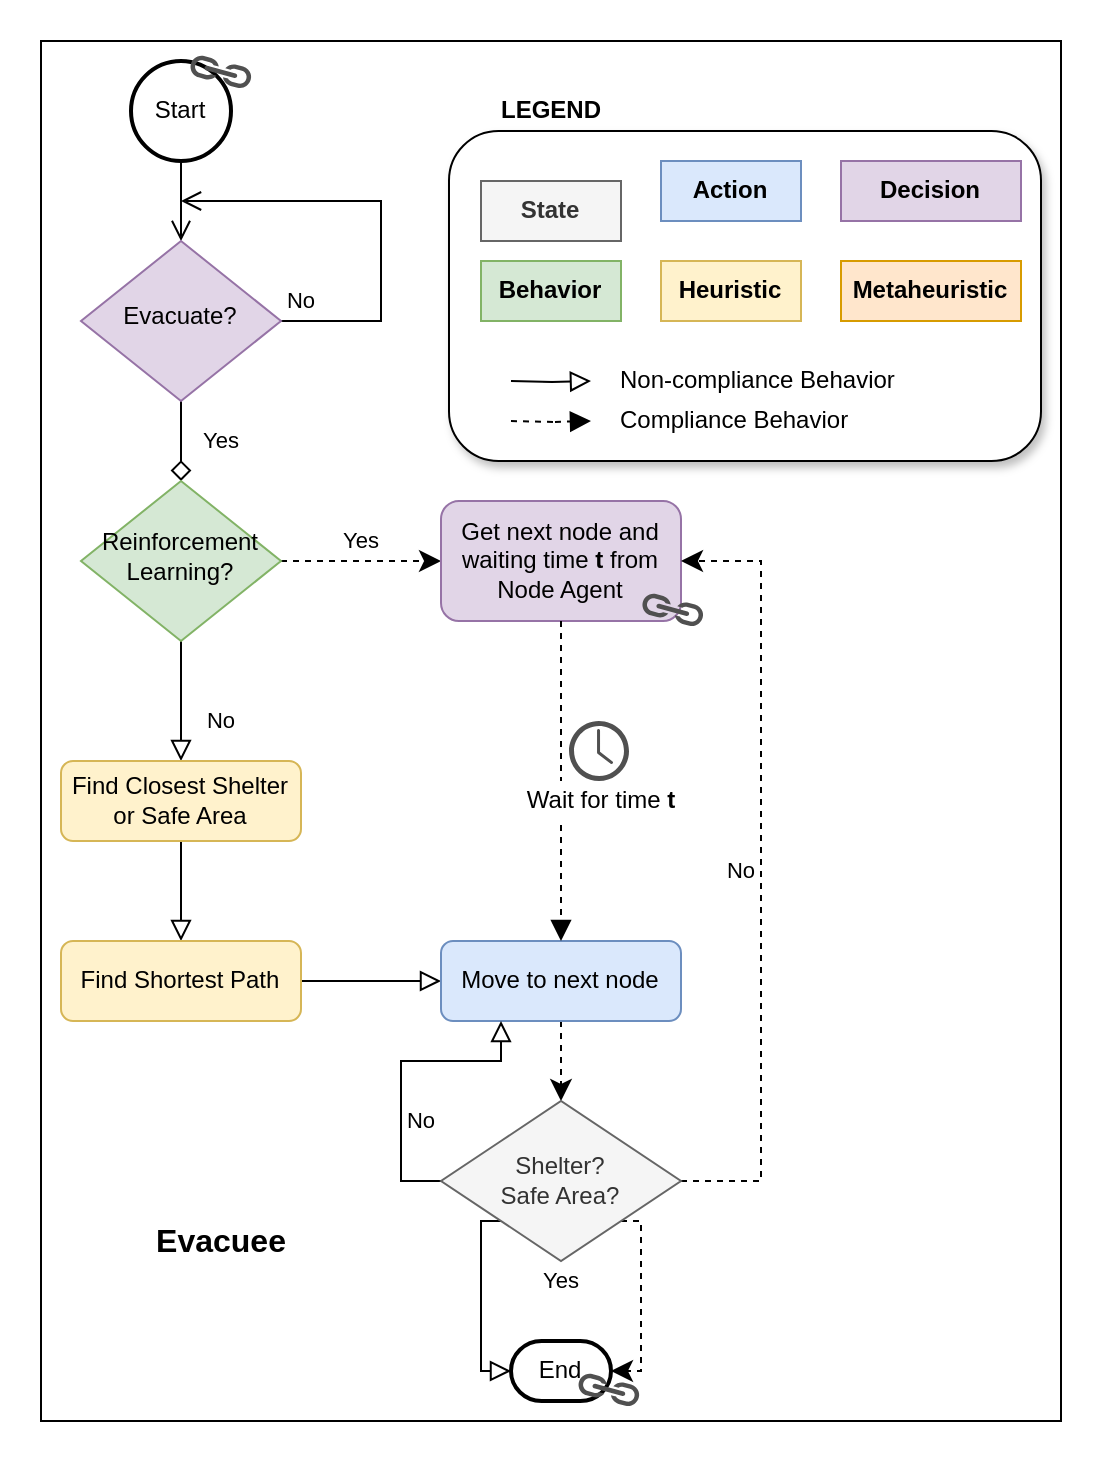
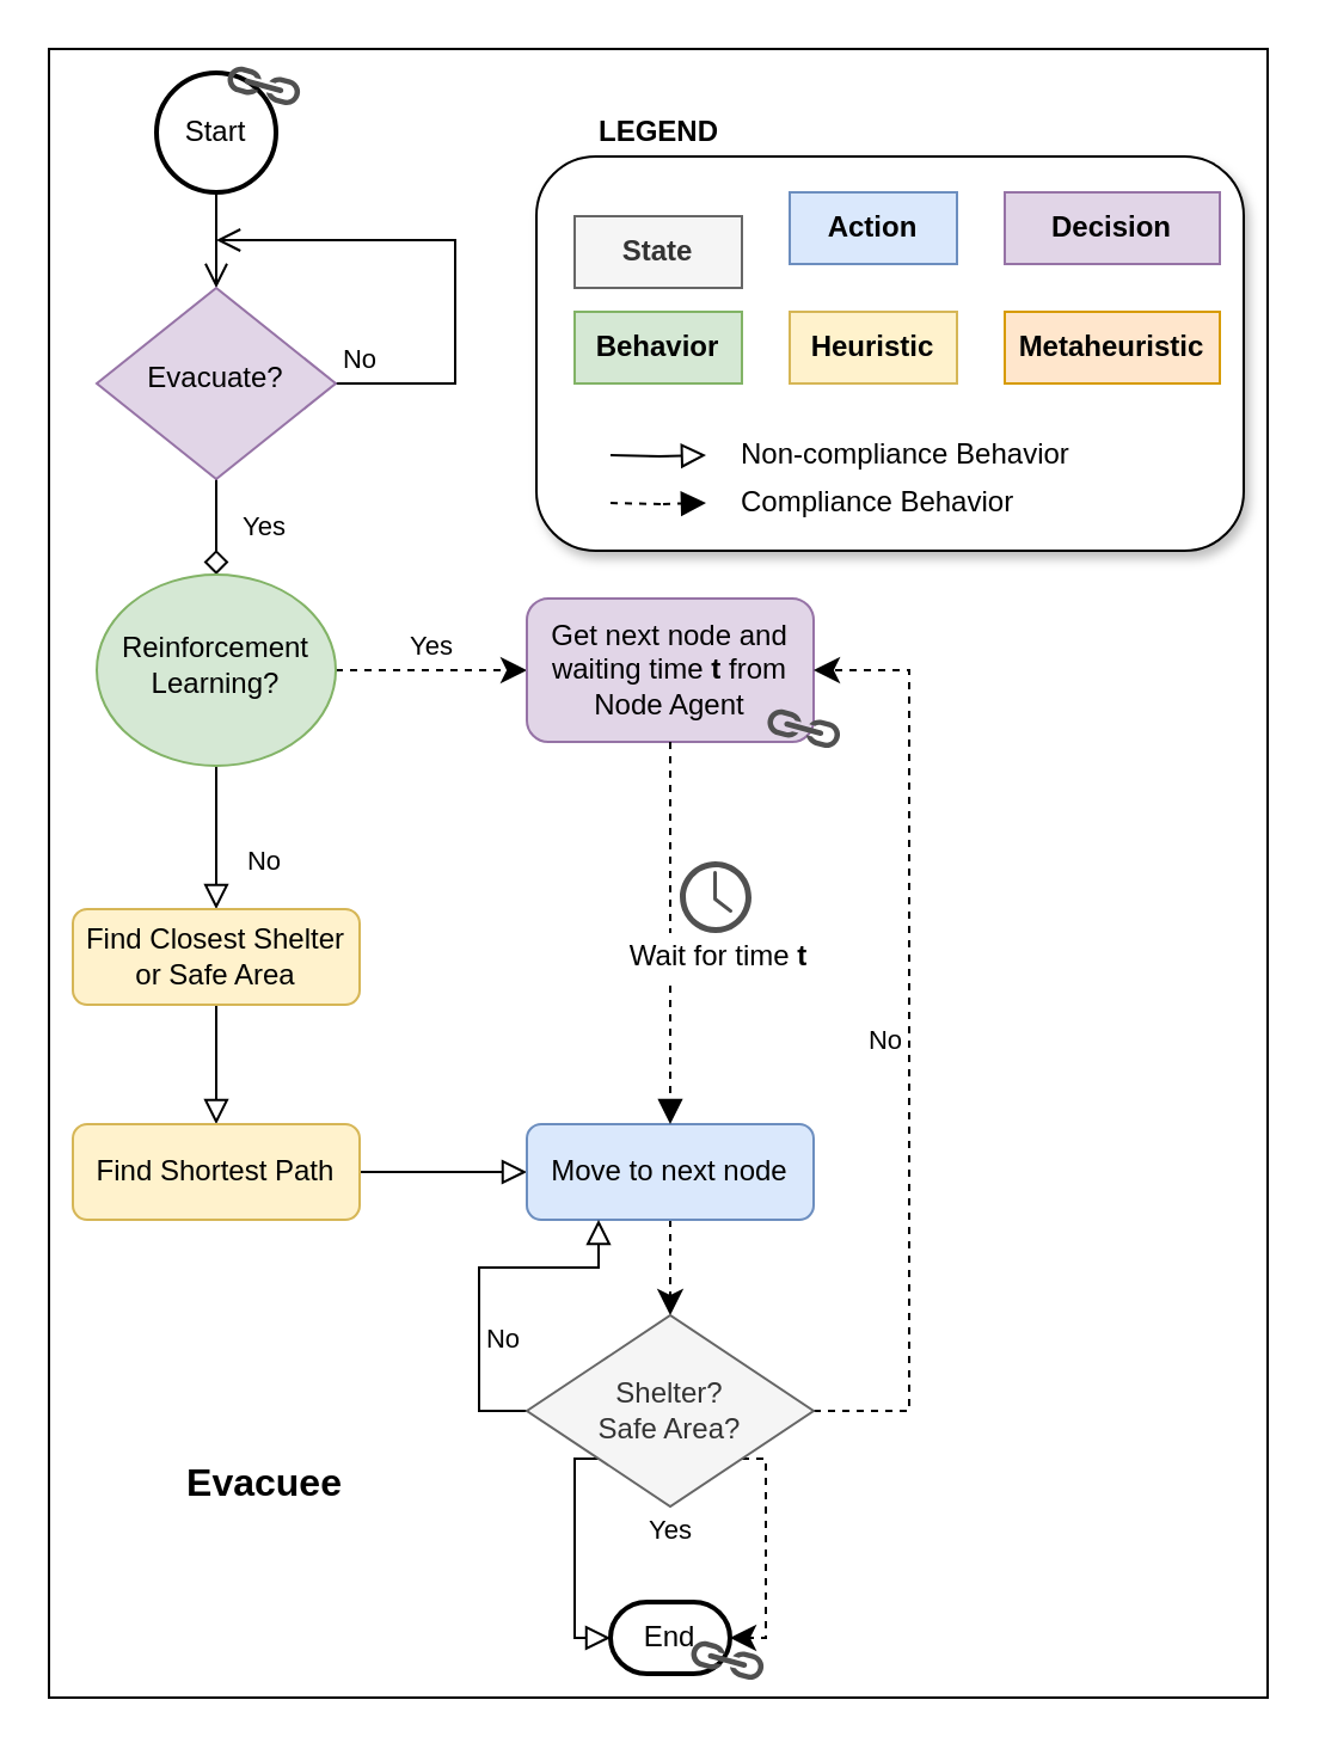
  <mxCell id="0" />
  <mxCell id="1" parent="0" />
  <mxCell id="2" value="" style="rounded=0;whiteSpace=wrap;html=1;shadow=0;glass=0;strokeWidth=1;fillColor=default;" parent="1" vertex="1"><mxGeometry x="20" y="20" width="510" height="690" as="geometry" /></mxCell>
  <mxCell id="3" value="" style="rounded=1;whiteSpace=wrap;html=1;fillColor=default;shadow=1;glass=0;strokeWidth=1;perimeterSpacing=0;" parent="1" vertex="1"><mxGeometry x="224" y="65" width="296" height="165" as="geometry" /></mxCell>
  <mxCell id="4" value="" style="rounded=0;html=1;jettySize=auto;orthogonalLoop=1;fontSize=11;endArrow=open;endFill=0;endSize=8;strokeWidth=1;shadow=0;labelBackgroundColor=none;edgeStyle=orthogonalEdgeStyle;exitX=0.5;exitY=1;exitDx=0;exitDy=0;exitPerimeter=0;" parent="1" source="36" target="7" edge="1"><mxGeometry relative="1" as="geometry"><mxPoint x="90" y="70" as="sourcePoint" /></mxGeometry></mxCell>
  <mxCell id="5" value="Yes" style="rounded=0;html=1;jettySize=auto;orthogonalLoop=1;fontSize=11;endArrow=diamond;endFill=0;endSize=8;strokeWidth=1;shadow=0;labelBackgroundColor=none;edgeStyle=orthogonalEdgeStyle;" parent="1" source="7" target="10" edge="1"><mxGeometry y="20" relative="1" as="geometry"><mxPoint as="offset" /></mxGeometry></mxCell>
  <mxCell id="6" value="No" style="edgeStyle=orthogonalEdgeStyle;rounded=0;html=1;jettySize=auto;orthogonalLoop=1;fontSize=11;endArrow=open;endFill=0;endSize=8;strokeWidth=1;shadow=0;labelBackgroundColor=none;exitX=1;exitY=0.5;exitDx=0;exitDy=0;" parent="1" source="7" edge="1"><mxGeometry x="-0.905" y="10" relative="1" as="geometry"><mxPoint as="offset" /><mxPoint x="90" y="100" as="targetPoint" /><Array as="points"><mxPoint x="190" y="160" /><mxPoint x="190" y="100" /></Array></mxGeometry></mxCell>
  <mxCell id="7" value="Evacuate?" style="rhombus;whiteSpace=wrap;html=1;shadow=0;fontFamily=Helvetica;fontSize=12;align=center;strokeWidth=1;spacing=6;spacingTop=-4;fillColor=#e1d5e7;strokeColor=#9673a6;" parent="1" vertex="1"><mxGeometry x="40" y="120" width="100" height="80" as="geometry" /></mxCell>
  <mxCell id="8" value="No" style="rounded=0;html=1;jettySize=auto;orthogonalLoop=1;fontSize=11;endArrow=block;endFill=0;endSize=8;strokeWidth=1;shadow=0;labelBackgroundColor=none;edgeStyle=orthogonalEdgeStyle;" parent="1" source="10" target="12" edge="1"><mxGeometry x="0.333" y="20" relative="1" as="geometry"><mxPoint as="offset" /></mxGeometry></mxCell>
  <mxCell id="9" value="Yes" style="edgeStyle=orthogonalEdgeStyle;rounded=0;html=1;jettySize=auto;orthogonalLoop=1;fontSize=11;endArrow=classic;endFill=1;endSize=8;strokeWidth=1;shadow=0;labelBackgroundColor=none;dashed=1;" parent="1" source="10" target="13" edge="1"><mxGeometry y="10" relative="1" as="geometry"><mxPoint as="offset" /><mxPoint x="170" y="280" as="sourcePoint" /></mxGeometry></mxCell>
- <mxCell id="10" value="Reinforcement Learning?" style="rhombus;whiteSpace=wrap;html=1;shadow=0;fontFamily=Helvetica;fontSize=12;align=center;strokeWidth=1;spacing=6;spacingTop=-4;fillColor=#d5e8d4;strokeColor=#82b366;" parent="1" vertex="1"><mxGeometry x="40" y="240" width="100" height="80" as="geometry" /></mxCell>
+ <mxCell id="10" value="Reinforcement Learning?" style="ellipse;whiteSpace=wrap;html=1;shadow=0;fontFamily=Helvetica;fontSize=12;align=center;strokeWidth=1;spacing=6;spacingTop=-4;fillColor=#d5e8d4;strokeColor=#82b366;" parent="1" vertex="1"><mxGeometry x="40" y="240" width="100" height="80" as="geometry" /></mxCell>
  <mxCell id="11" value="" style="edgeStyle=orthogonalEdgeStyle;rounded=0;orthogonalLoop=1;jettySize=auto;html=1;endArrow=block;endFill=0;endSize=8;" parent="1" source="12" target="15" edge="1"><mxGeometry relative="1" as="geometry" /></mxCell>
  <mxCell id="12" value="Find Closest Shelter or Safe Area" style="rounded=1;whiteSpace=wrap;html=1;fontSize=12;glass=0;strokeWidth=1;shadow=0;fillColor=#fff2cc;strokeColor=#d6b656;" parent="1" vertex="1"><mxGeometry x="30" y="380" width="120" height="40" as="geometry" /></mxCell>
  <mxCell id="13" value="Get next node and waiting time &lt;b&gt;t&lt;/b&gt; from Node Agent" style="rounded=1;whiteSpace=wrap;html=1;fontSize=12;glass=0;strokeWidth=1;shadow=0;fillColor=#e1d5e7;strokeColor=#9673a6;" parent="1" vertex="1"><mxGeometry x="220" y="250" width="120" height="60" as="geometry" /></mxCell>
  <mxCell id="14" value="" style="edgeStyle=orthogonalEdgeStyle;rounded=0;orthogonalLoop=1;jettySize=auto;html=1;endArrow=block;endFill=0;endSize=8;exitX=1;exitY=0.5;exitDx=0;exitDy=0;" parent="1" source="15" target="17" edge="1"><mxGeometry relative="1" as="geometry"><mxPoint x="180" y="490" as="sourcePoint" /></mxGeometry></mxCell>
  <mxCell id="15" value="Find Shortest Path" style="rounded=1;whiteSpace=wrap;html=1;fontSize=12;glass=0;strokeWidth=1;shadow=0;fillColor=#fff2cc;strokeColor=#d6b656;" parent="1" vertex="1"><mxGeometry x="30" y="470" width="120" height="40" as="geometry" /></mxCell>
  <mxCell id="16" value="" style="edgeStyle=orthogonalEdgeStyle;rounded=0;orthogonalLoop=1;jettySize=auto;html=1;endArrow=classic;endFill=1;endSize=8;dashed=1;" parent="1" source="17" target="22" edge="1"><mxGeometry relative="1" as="geometry" /></mxCell>
  <mxCell id="17" value="Move to next node" style="rounded=1;whiteSpace=wrap;html=1;fontSize=12;glass=0;strokeWidth=1;shadow=0;fillColor=#dae8fc;strokeColor=#6c8ebf;" parent="1" vertex="1"><mxGeometry x="220" y="470" width="120" height="40" as="geometry" /></mxCell>
  <mxCell id="18" value="No" style="edgeStyle=orthogonalEdgeStyle;rounded=0;orthogonalLoop=1;jettySize=auto;html=1;exitX=1;exitY=0.5;exitDx=0;exitDy=0;entryX=1;entryY=0.5;entryDx=0;entryDy=0;endArrow=classic;endFill=1;endSize=8;dashed=1;" parent="1" source="22" target="13" edge="1"><mxGeometry y="10" relative="1" as="geometry"><mxPoint x="420" y="590" as="targetPoint" /><Array as="points"><mxPoint x="380" y="590" /><mxPoint x="380" y="280" /></Array><mxPoint as="offset" /></mxGeometry></mxCell>
  <mxCell id="19" value="Yes" style="edgeStyle=orthogonalEdgeStyle;rounded=0;orthogonalLoop=1;jettySize=auto;html=1;exitX=1;exitY=1;exitDx=0;exitDy=0;entryX=1;entryY=0.5;entryDx=0;entryDy=0;endArrow=classic;endFill=1;endSize=8;dashed=1;entryPerimeter=0;" parent="1" source="22" target="35" edge="1"><mxGeometry x="-0.2" y="-40" relative="1" as="geometry"><mxPoint x="310" y="660" as="targetPoint" /><Array as="points"><mxPoint x="320" y="610" /><mxPoint x="320" y="685" /></Array><mxPoint as="offset" /></mxGeometry></mxCell>
  <mxCell id="20" value="No" style="edgeStyle=orthogonalEdgeStyle;rounded=0;orthogonalLoop=1;jettySize=auto;html=1;exitX=0;exitY=0.5;exitDx=0;exitDy=0;entryX=0.25;entryY=1;entryDx=0;entryDy=0;endArrow=block;endFill=0;endSize=8;" parent="1" source="22" target="17" edge="1"><mxGeometry x="-0.333" y="-10" relative="1" as="geometry"><mxPoint as="offset" /></mxGeometry></mxCell>
  <mxCell id="21" style="edgeStyle=orthogonalEdgeStyle;rounded=0;orthogonalLoop=1;jettySize=auto;html=1;exitX=0;exitY=1;exitDx=0;exitDy=0;entryX=0;entryY=0.5;entryDx=0;entryDy=0;endArrow=block;endFill=0;endSize=8;entryPerimeter=0;" parent="1" source="22" target="35" edge="1"><mxGeometry relative="1" as="geometry"><mxPoint x="250" y="660" as="targetPoint" /><Array as="points"><mxPoint x="240" y="610" /><mxPoint x="240" y="685" /></Array></mxGeometry></mxCell>
  <mxCell id="22" value="Shelter?&lt;br&gt;Safe Area?" style="rhombus;whiteSpace=wrap;html=1;rounded=1;glass=0;strokeWidth=1;shadow=0;arcSize=0;fillColor=#f5f5f5;fontColor=#333333;strokeColor=#666666;" parent="1" vertex="1"><mxGeometry x="220" y="550" width="120" height="80" as="geometry" /></mxCell>
  <mxCell id="23" value="Evacuee" style="text;html=1;align=center;verticalAlign=middle;resizable=0;points=[];autosize=1;strokeColor=none;fillColor=none;fontStyle=1;fontSize=16;" parent="1" vertex="1"><mxGeometry x="70" y="610" width="80" height="20" as="geometry" /></mxCell>
  <mxCell id="24" value="Decision" style="whiteSpace=wrap;html=1;fillColor=#e1d5e7;strokeColor=#9673a6;fontStyle=1" parent="1" vertex="1"><mxGeometry x="420" y="80" width="90" height="30" as="geometry" /></mxCell>
  <mxCell id="25" value="Heuristic" style="whiteSpace=wrap;html=1;fillColor=#fff2cc;strokeColor=#d6b656;fontStyle=1" parent="1" vertex="1"><mxGeometry x="330" y="130" width="70" height="30" as="geometry" /></mxCell>
  <mxCell id="26" value="Behavior" style="whiteSpace=wrap;html=1;fillColor=#d5e8d4;strokeColor=#82b366;fontStyle=1" parent="1" vertex="1"><mxGeometry x="240" y="130" width="70" height="30" as="geometry" /></mxCell>
  <mxCell id="27" value="State" style="whiteSpace=wrap;html=1;fillColor=#f5f5f5;strokeColor=#666666;fontStyle=1;fontColor=#333333;" parent="1" vertex="1"><mxGeometry x="240" y="90" width="70" height="30" as="geometry" /></mxCell>
  <mxCell id="28" value="Action" style="whiteSpace=wrap;html=1;fillColor=#dae8fc;strokeColor=#6c8ebf;fontStyle=1" parent="1" vertex="1"><mxGeometry x="330" y="80" width="70" height="30" as="geometry" /></mxCell>
  <mxCell id="29" value="Metaheuristic" style="whiteSpace=wrap;html=1;fillColor=#ffe6cc;strokeColor=#d79b00;fontStyle=1" parent="1" vertex="1"><mxGeometry x="420" y="130" width="90" height="30" as="geometry" /></mxCell>
  <mxCell id="30" value="LEGEND" style="text;html=1;align=center;verticalAlign=middle;resizable=0;points=[];autosize=1;strokeColor=none;fillColor=none;fontStyle=1" parent="1" vertex="1"><mxGeometry x="240" y="45" width="70" height="20" as="geometry" /></mxCell>
  <mxCell id="31" value="Non-compliance Behavior" style="text;html=1;align=left;verticalAlign=middle;resizable=0;points=[];autosize=1;strokeColor=none;fillColor=none;spacing=0;labelPosition=center;verticalLabelPosition=middle;" parent="1" vertex="1"><mxGeometry x="310" y="180" width="150" height="20" as="geometry" /></mxCell>
  <mxCell id="32" value="Compliance Behavior" style="text;html=1;align=left;verticalAlign=middle;resizable=0;points=[];autosize=1;strokeColor=none;fillColor=none;spacing=0;labelPosition=center;verticalLabelPosition=middle;" parent="1" vertex="1"><mxGeometry x="310" y="200" width="130" height="20" as="geometry" /></mxCell>
  <mxCell id="33" value="" style="edgeStyle=orthogonalEdgeStyle;rounded=0;orthogonalLoop=1;jettySize=auto;html=1;endArrow=block;endFill=0;endSize=8;" parent="1" edge="1"><mxGeometry relative="1" as="geometry"><mxPoint x="255" y="190" as="sourcePoint" /><mxPoint x="295" y="190" as="targetPoint" /></mxGeometry></mxCell>
  <mxCell id="34" value="" style="edgeStyle=orthogonalEdgeStyle;rounded=0;orthogonalLoop=1;jettySize=auto;html=1;endArrow=block;endFill=1;endSize=8;dashed=1;" parent="1" edge="1"><mxGeometry relative="1" as="geometry"><mxPoint x="255" y="210" as="sourcePoint" /><mxPoint x="295" y="210" as="targetPoint" /></mxGeometry></mxCell>
  <mxCell id="35" value="End" style="strokeWidth=2;html=1;shape=mxgraph.flowchart.terminator;whiteSpace=wrap;rounded=1;shadow=0;glass=0;fillColor=default;" parent="1" vertex="1"><mxGeometry x="255" y="670" width="50" height="30" as="geometry" /></mxCell>
  <mxCell id="36" value="Start" style="strokeWidth=2;html=1;shape=mxgraph.flowchart.start_2;whiteSpace=wrap;rounded=1;shadow=0;glass=0;fillColor=default;" parent="1" vertex="1"><mxGeometry x="65" y="30" width="50" height="50" as="geometry" /></mxCell>
  <mxCell id="37" value="" style="edgeStyle=orthogonalEdgeStyle;rounded=0;orthogonalLoop=1;jettySize=auto;html=1;endArrow=block;endFill=1;endSize=8;dashed=1;exitX=0.5;exitY=1;exitDx=0;exitDy=0;" parent="1" source="13" target="17" edge="1"><mxGeometry relative="1" as="geometry"><mxPoint x="280" y="400" as="sourcePoint" /></mxGeometry></mxCell>
  <mxCell id="38" value="" style="sketch=0;pointerEvents=1;shadow=0;dashed=0;html=1;strokeColor=none;fillColor=#505050;labelPosition=center;verticalLabelPosition=bottom;verticalAlign=top;outlineConnect=0;align=center;shape=mxgraph.office.concepts.clock;rounded=1;glass=0;" parent="1" vertex="1"><mxGeometry x="284" y="360" width="30" height="30" as="geometry" /></mxCell>
  <mxCell id="39" value="Wait for time &lt;b&gt;t&lt;/b&gt;" style="text;html=1;align=center;verticalAlign=middle;resizable=0;points=[];autosize=1;strokeColor=none;fillColor=default;" parent="1" vertex="1"><mxGeometry x="255" y="390" width="90" height="20" as="geometry" /></mxCell>
  <mxCell id="40" value="" style="sketch=0;pointerEvents=1;shadow=0;dashed=0;html=1;strokeColor=none;fillColor=#505050;labelPosition=center;verticalLabelPosition=bottom;verticalAlign=top;outlineConnect=0;align=center;shape=mxgraph.office.concepts.link;rotation=15;" vertex="1" parent="1"><mxGeometry x="320" y="299" width="31.95" height="11" as="geometry" /></mxCell>
  <mxCell id="41" value="" style="sketch=0;pointerEvents=1;shadow=0;dashed=0;html=1;strokeColor=none;fillColor=#505050;labelPosition=center;verticalLabelPosition=bottom;verticalAlign=top;outlineConnect=0;align=center;shape=mxgraph.office.concepts.link;rotation=15;" vertex="1" parent="1"><mxGeometry x="94.03" y="30" width="31.95" height="11" as="geometry" /></mxCell>
  <mxCell id="42" value="" style="sketch=0;pointerEvents=1;shadow=0;dashed=0;html=1;strokeColor=none;fillColor=#505050;labelPosition=center;verticalLabelPosition=bottom;verticalAlign=top;outlineConnect=0;align=center;shape=mxgraph.office.concepts.link;rotation=15;" vertex="1" parent="1"><mxGeometry x="288.05" y="689" width="31.95" height="11" as="geometry" /></mxCell>
